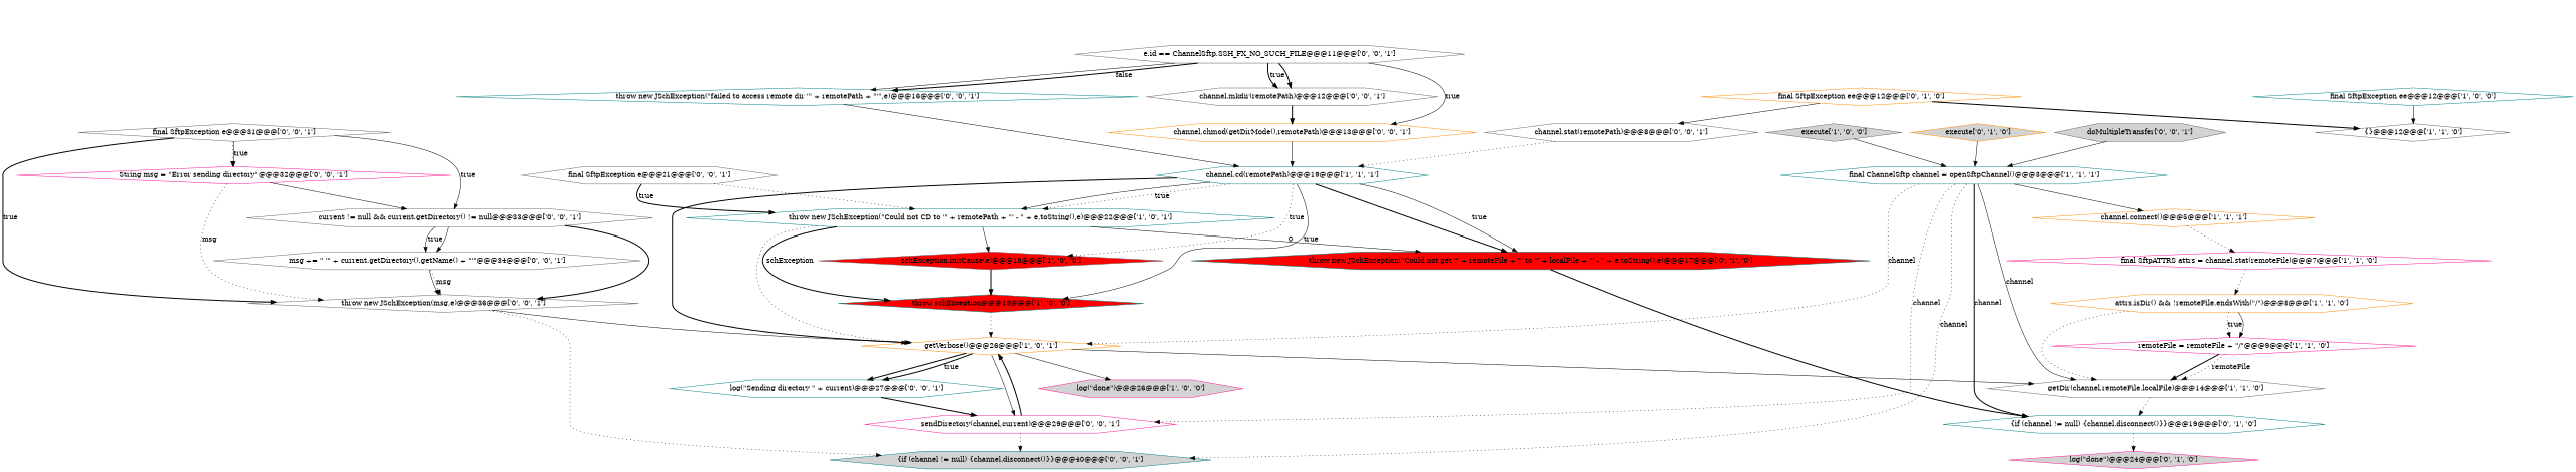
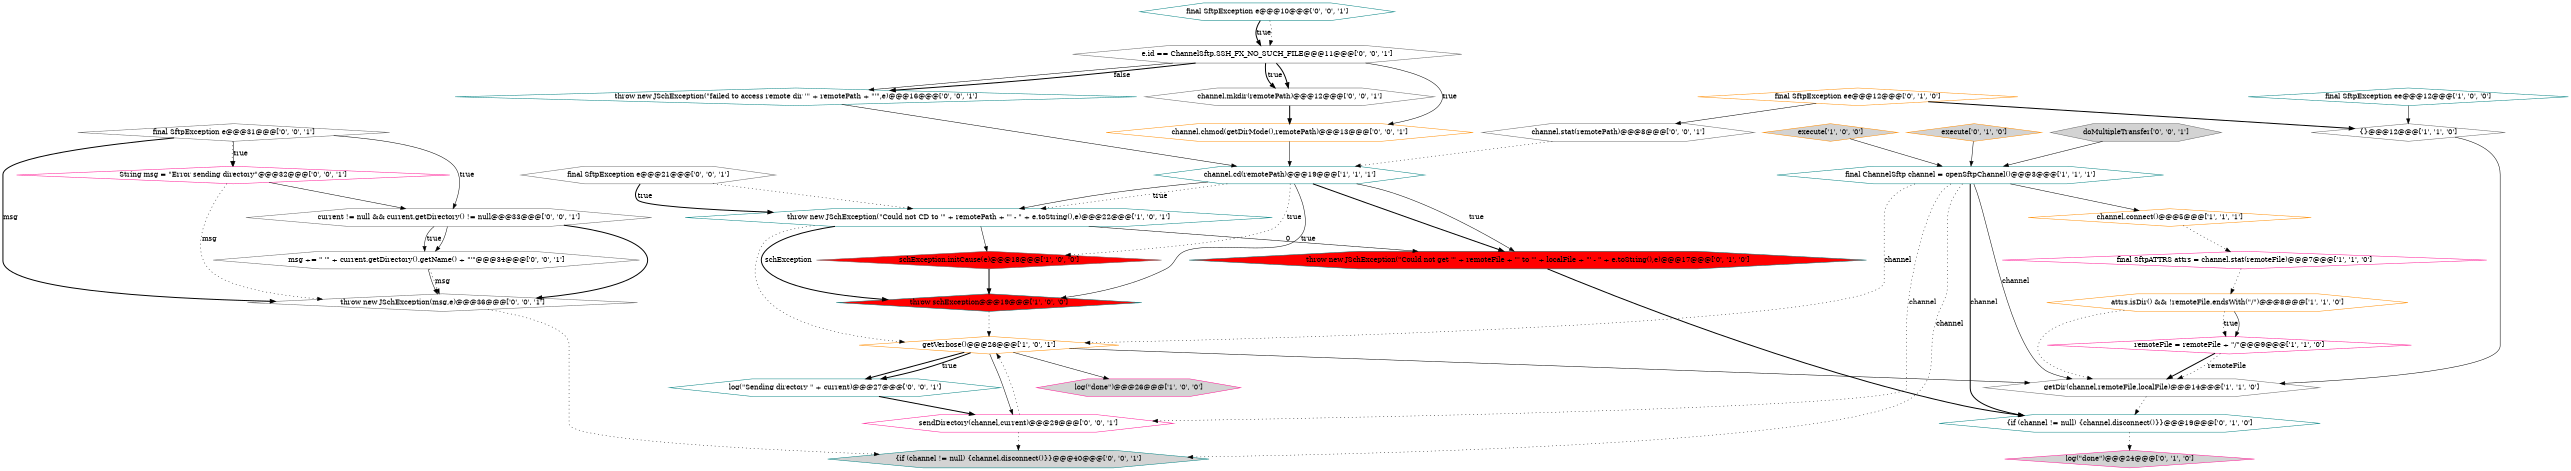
  digraph {
    node [color=gray40 fillcolor=white shape=hexagon style=filled]
    edge [style=solid]
    n1 [label="throw new JSchException(msg,e)@@@36@@@['0', '0', '1']" shape=diamond]
    n2 [color=darkorange label="getVerbose()@@@26@@@['1', '0', '1']" shape=diamond]
    n3 [color=teal fillcolor=lightgray label="{if (channel != null) {channel.disconnect()}}@@@40@@@['0', '0', '1']"]
    n4 [label="getDir(channel,remoteFile,localFile)@@@14@@@['1', '1', '0']"]
    n5 [color=teal label="log(\"Sending directory \" + current)@@@27@@@['0', '0', '1']"]
    n6 [color=deeppink label="sendDirectory(channel,current)@@@29@@@['0', '0', '1']"]
    n7 [color=deeppink fillcolor=lightgray label="log(\"done\")@@@26@@@['1', '0', '0']"]
    n8 [label="{}@@@12@@@['1', '1', '0']" shape=diamond]
    n9 [color=teal label="{if (channel != null) {channel.disconnect()}}@@@19@@@['0', '1', '0']"]
    n10 [fillcolor=red label="schException.initCause(e)@@@18@@@['1', '0', '0']" shape=diamond]
    n11 [color=teal fillcolor=red label="throw schException@@@19@@@['1', '0', '0']" shape=diamond]
    n12 [color=darkorange label="final SftpException ee@@@12@@@['0', '1', '0']" shape=diamond]
    n13 [label="channel.stat(remotePath)@@@8@@@['0', '0', '1']"]
    n14 [color=darkorange label="channel.chmod(getDirMode(),remotePath)@@@13@@@['0', '0', '1']"]
    n15 [color=teal label="channel.cd(remotePath)@@@19@@@['1', '1', '1']"]
    n16 [color=teal label="throw new JSchException(\"Could not CD to '\" + remotePath + \"' - \" + e.toString(),e)@@@22@@@['1', '0', '1']"]
    n17 [color=teal fillcolor=red label="throw new JSchException(\"Could not get '\" + remoteFile + \"' to '\" + localFile + \"' - \" + e.toString(),e)@@@17@@@['0', '1', '0']"]
+   n18 [color=teal label="final SftpException e@@@10@@@['0', '0', '1']"]
    n19 [label="e.id == ChannelSftp.SSH_FX_NO_SUCH_FILE@@@11@@@['0', '0', '1']"]
    n20 [label="channel.mkdir(remotePath)@@@12@@@['0', '0', '1']"]
    n21 [color=teal label="throw new JSchException(\"failed to access remote dir '\" + remotePath + \"'\",e)@@@16@@@['0', '0', '1']" shape=diamond]
    n22 [color=deeppink fillcolor=lightgray label="log(\"done\")@@@24@@@['0', '1', '0']" shape=diamond]
    n23 [fillcolor=lightgray label="doMultipleTransfer['0', '0', '1']"]
    n24 [color=teal label="final ChannelSftp channel = openSftpChannel()@@@3@@@['1', '1', '1']"]
    n25 [color=darkorange label="channel.connect()@@@5@@@['1', '1', '1']" shape=diamond]
-   n26 [fillcolor=lightgray label="execute['1', '0', '0']" shape=diamond]
+   n26 [color=darkorange fillcolor=lightgray label="execute['1', '0', '0']" shape=diamond]
    n27 [label="final SftpException e@@@21@@@['0', '0', '1']"]
    n28 [label="current != null && current.getDirectory() != null@@@33@@@['0', '0', '1']"]
    n29 [label="msg += \" '\" + current.getDirectory().getName() + \"'\"@@@34@@@['0', '0', '1']"]
    n30 [color=teal label="final SftpException ee@@@12@@@['1', '0', '0']" shape=diamond]
    n31 [color=deeppink label="final SftpATTRS attrs = channel.stat(remoteFile)@@@7@@@['1', '1', '0']" shape=diamond]
    n32 [color=darkorange label="attrs.isDir() && !remoteFile.endsWith(\"/\")@@@8@@@['1', '1', '0']"]
    n33 [label="final SftpException e@@@31@@@['0', '0', '1']" shape=diamond]
    n34 [color=deeppink label="String msg = \"Error sending directory\"@@@32@@@['0', '0', '1']" shape=diamond]
    n35 [color=deeppink label="remoteFile = remoteFile + \"/\"@@@9@@@['1', '1', '0']" shape=diamond]
    n36 [color=darkorange fillcolor=lightgray label="execute['0', '1', '0']" shape=diamond]
-   n1 -> n2
    n1 -> n3 [style=dotted]
    n2 -> n4
    n2 -> n5 [style=bold]
    n2 -> n5 [label=true style=bold]
    n2 -> n6
    n2 -> n7
    n4 -> n9 [style=dotted]
    n5 -> n6 [style=bold]
-   n6 -> n2 [style=bold]
+   n6 -> n2 [style=dotted]
    n6 -> n3 [style=dotted]
+   n8 -> n4
    n9 -> n22 [style=dotted]
    n10 -> n11 [style=bold]
    n11 -> n2 [style=dotted]
    n12 -> n8 [style=bold]
    n12 -> n13
    n13 -> n15 [style=dotted]
    n14 -> n15
-   n15 -> n2 [style=bold]
    n15 -> n10 [label=true style=dotted]
    n15 -> n11 [label=true]
    n15 -> n16 [label=true style=dotted]
    n15 -> n16
    n15 -> n17 [label=true]
    n15 -> n17 [style=bold]
    n16 -> n2 [style=dotted]
    n16 -> n10
    n16 -> n11 [label=schException style=bold]
    n16 -> n17 [label=0]
    n17 -> n9 [style=bold]
+   n18 -> n19 [label=true style=bold]
+   n18 -> n19 [style=dotted]
    n19 -> n14 [label=true]
    n19 -> n20 [label=true style=bold]
    n19 -> n20 [style=bold]
    n19 -> n21
    n19 -> n21 [label=false style=bold]
    n20 -> n14 [style=bold]
    n21 -> n15
    n23 -> n24
    n24 -> n2 [label=channel style=dotted]
    n24 -> n3 [label=channel style=dotted]
    n24 -> n4 [label=channel]
    n24 -> n6 [label=channel style=dotted]
    n24 -> n9 [label=channel style=bold]
    n24 -> n25
    n25 -> n31 [style=dotted]
    n26 -> n24
    n27 -> n16 [label=true style=bold]
    n27 -> n16 [style=dotted]
    n28 -> n1 [style=bold]
    n28 -> n29 [label=true]
    n28 -> n29
    n29 -> n1 [label=msg style=dotted]
    n29 -> n1
    n30 -> n8
    n31 -> n32 [style=dotted]
    n32 -> n4 [style=dotted]
    n32 -> n35 [label=true style=dotted]
    n32 -> n35
-   n33 -> n1 [label=true style=bold]
+   n33 -> n1 [label=msg style=bold]
    n33 -> n28 [label=true]
    n33 -> n34 [style=dotted]
    n33 -> n34 [label=true]
    n34 -> n1 [label=msg style=dotted]
    n34 -> n28
    n35 -> n4 [style=bold]
    n35 -> n4 [label=remoteFile style=dotted]
    n36 -> n24
  }
